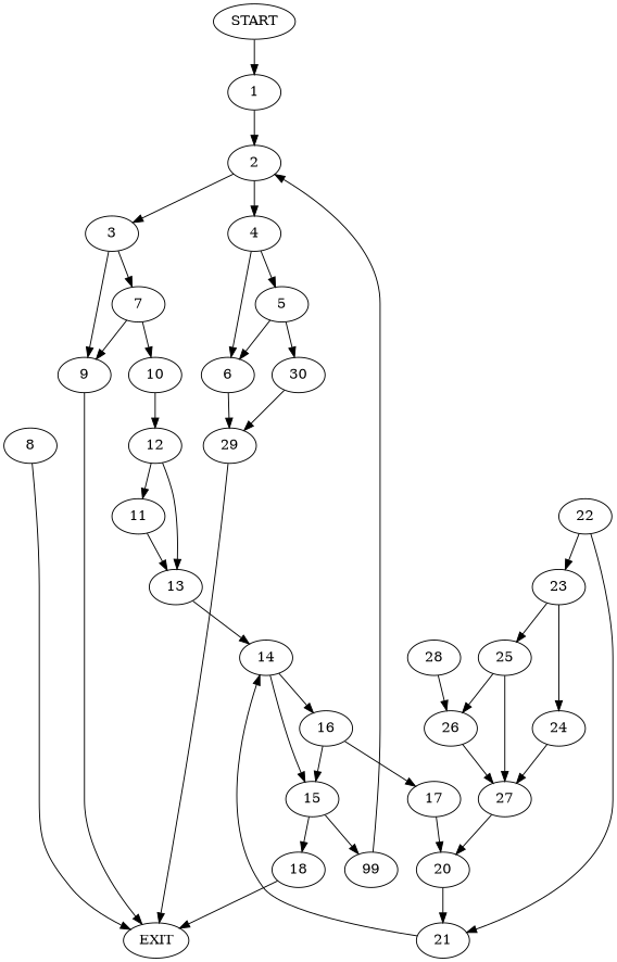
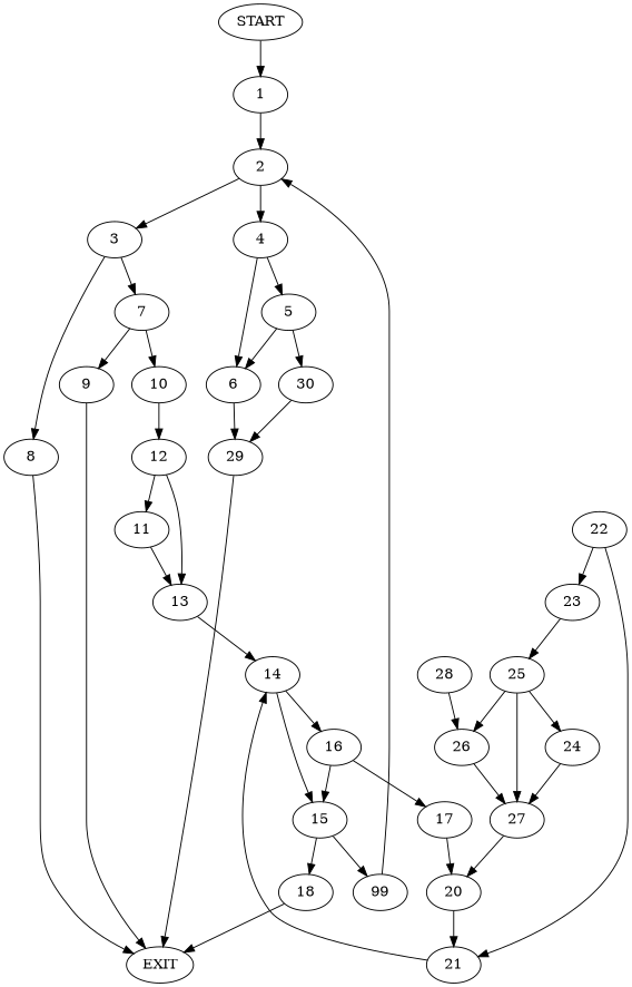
  digraph {
    n1 [label=START]
    1
    2
    n4 [label=EXIT]
    3
    4
    7
    8
    5
    6
    9
    10
    30
    29
    12
    11
    13
    14
    15
    16
    18
    n22 [label=99]
    17
    20
    21
    22
    23
    24
    25
    27
    26
    28
    n1 -> 1
    1 -> 2
    2 -> 3
    2 -> 4
    3 -> 7
-   3 -> 9
+   3 -> 8
    4 -> 5
    4 -> 6
    7 -> 9
    7 -> 10
    8 -> n4
    5 -> 6
    5 -> 30
    6 -> 29
    9 -> n4
    10 -> 12
    30 -> 29
    29 -> n4
    12 -> 11
    12 -> 13
    11 -> 13
    13 -> 14
    14 -> 15
    14 -> 16
    15 -> 18
    15 -> n22
    16 -> 15
    16 -> 17
    18 -> n4
    n22 -> 2
    17 -> 20
    20 -> 21
    21 -> 14
    22 -> 21
    22 -> 23
-   23 -> 24
+   25 -> 24
    23 -> 25
    24 -> 27
    25 -> 27
    25 -> 26
    27 -> 20
    26 -> 27
    28 -> 26
  }
